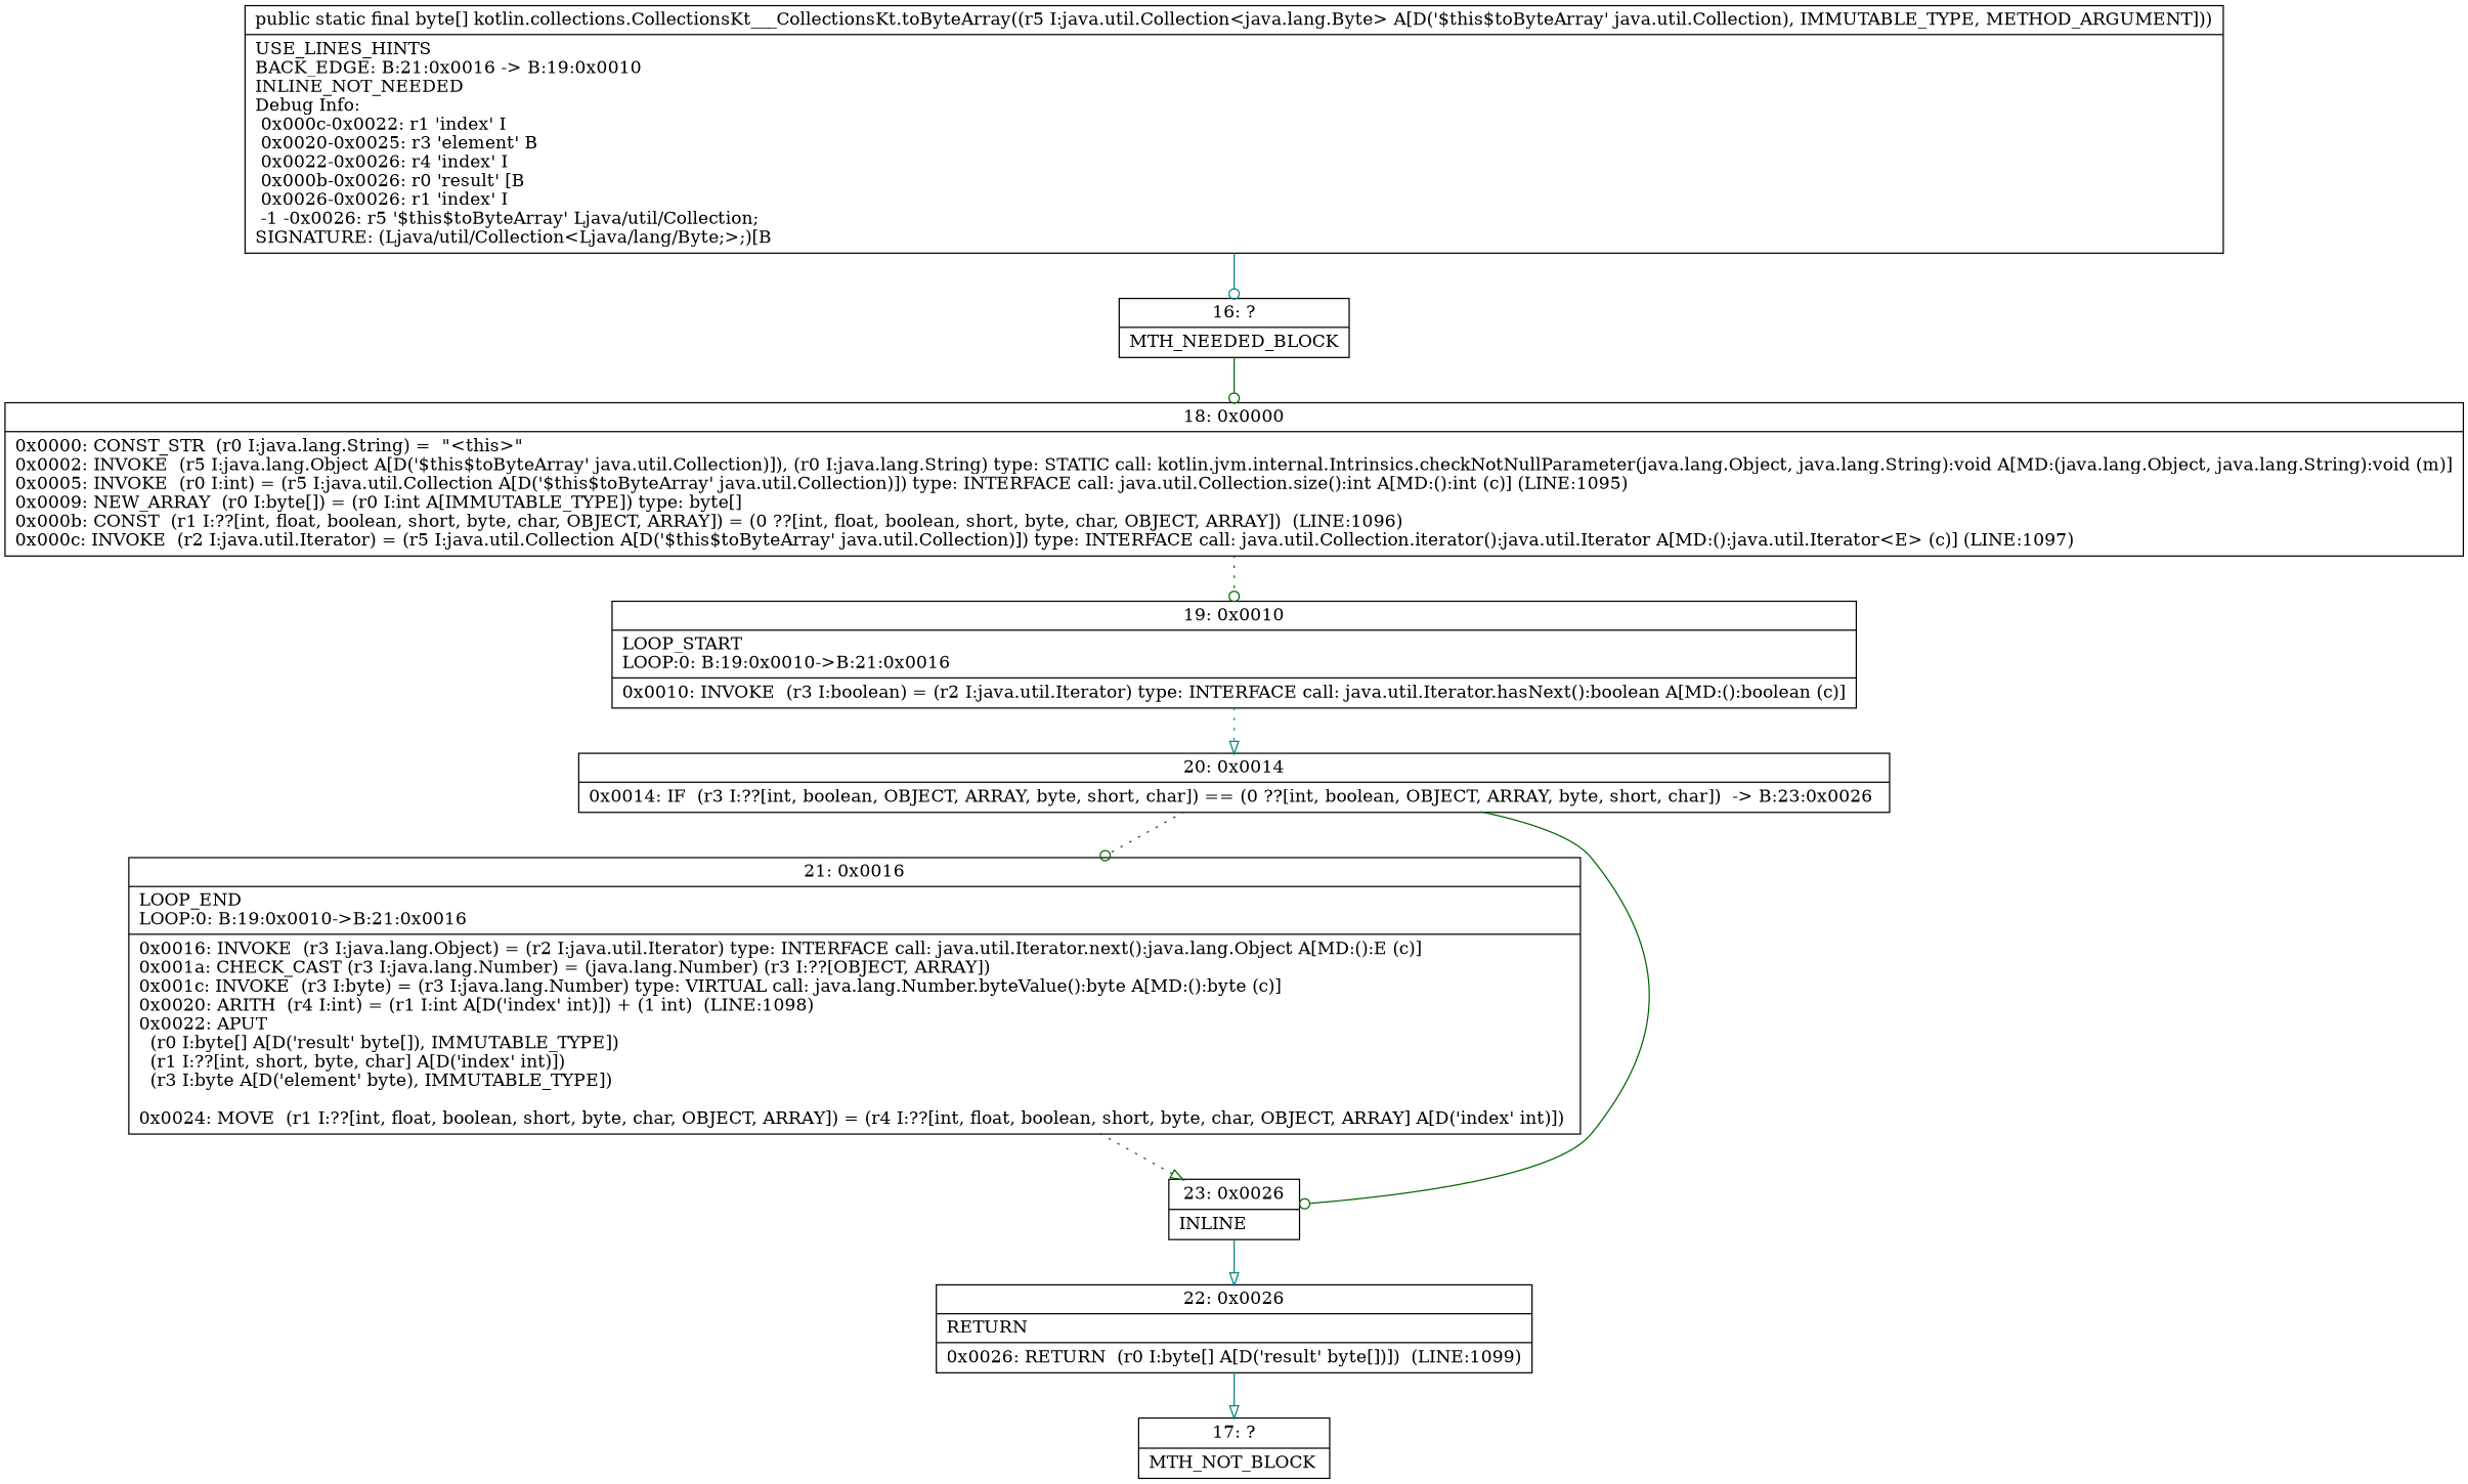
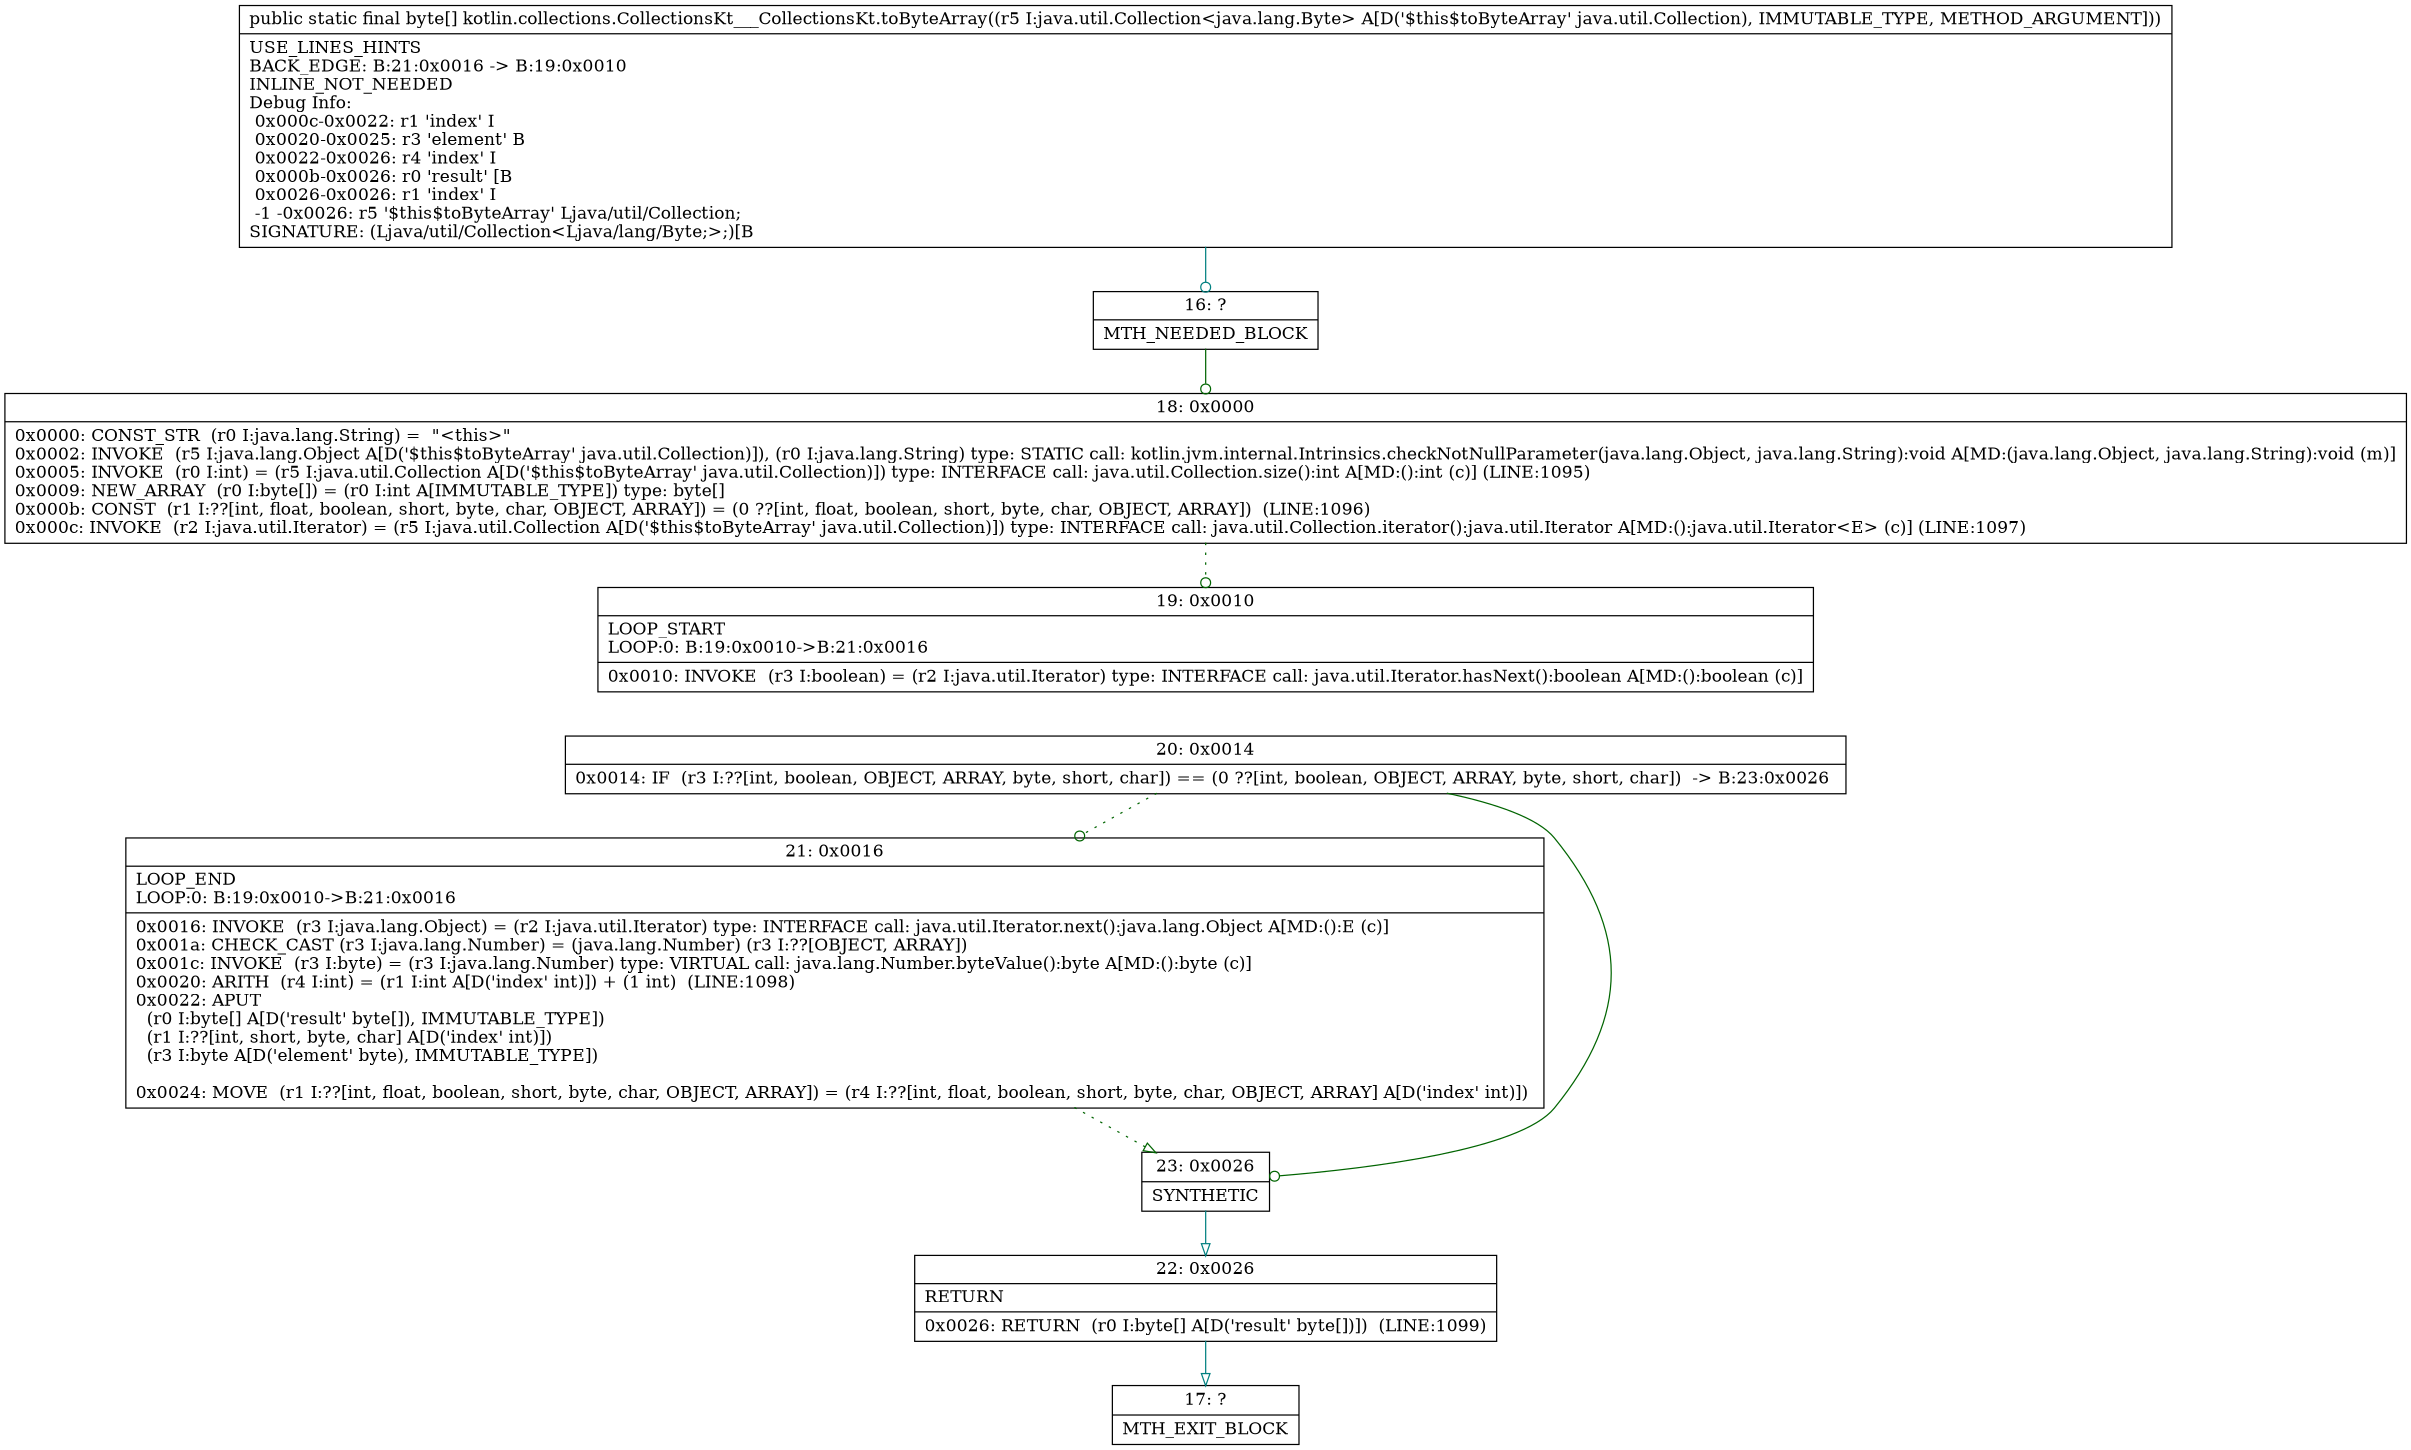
  digraph {
    node [shape=record]
    edge [arrowhead=odot color=darkgreen style=solid]
    n1 [label="{16\:\ ?|MTH_NEEDED_BLOCK\l}"]
    n2 [label="{18\:\ 0x0000|0x0000: CONST_STR  (r0 I:java.lang.String) =  \"\<this\>\" \l0x0002: INVOKE  (r5 I:java.lang.Object A[D('$this$toByteArray' java.util.Collection)]), (r0 I:java.lang.String) type: STATIC call: kotlin.jvm.internal.Intrinsics.checkNotNullParameter(java.lang.Object, java.lang.String):void A[MD:(java.lang.Object, java.lang.String):void (m)]\l0x0005: INVOKE  (r0 I:int) = (r5 I:java.util.Collection A[D('$this$toByteArray' java.util.Collection)]) type: INTERFACE call: java.util.Collection.size():int A[MD:():int (c)] (LINE:1095)\l0x0009: NEW_ARRAY  (r0 I:byte[]) = (r0 I:int A[IMMUTABLE_TYPE]) type: byte[] \l0x000b: CONST  (r1 I:??[int, float, boolean, short, byte, char, OBJECT, ARRAY]) = (0 ??[int, float, boolean, short, byte, char, OBJECT, ARRAY])  (LINE:1096)\l0x000c: INVOKE  (r2 I:java.util.Iterator) = (r5 I:java.util.Collection A[D('$this$toByteArray' java.util.Collection)]) type: INTERFACE call: java.util.Collection.iterator():java.util.Iterator A[MD:():java.util.Iterator\<E\> (c)] (LINE:1097)\l}"]
    n3 [label="{19\:\ 0x0010|LOOP_START\lLOOP:0: B:19:0x0010\-\>B:21:0x0016\l|0x0010: INVOKE  (r3 I:boolean) = (r2 I:java.util.Iterator) type: INTERFACE call: java.util.Iterator.hasNext():boolean A[MD:():boolean (c)]\l}"]
    n4 [label="{20\:\ 0x0014|0x0014: IF  (r3 I:??[int, boolean, OBJECT, ARRAY, byte, short, char]) == (0 ??[int, boolean, OBJECT, ARRAY, byte, short, char])  \-\> B:23:0x0026 \l}"]
    n5 [label="{21\:\ 0x0016|LOOP_END\lLOOP:0: B:19:0x0010\-\>B:21:0x0016\l|0x0016: INVOKE  (r3 I:java.lang.Object) = (r2 I:java.util.Iterator) type: INTERFACE call: java.util.Iterator.next():java.lang.Object A[MD:():E (c)]\l0x001a: CHECK_CAST (r3 I:java.lang.Number) = (java.lang.Number) (r3 I:??[OBJECT, ARRAY]) \l0x001c: INVOKE  (r3 I:byte) = (r3 I:java.lang.Number) type: VIRTUAL call: java.lang.Number.byteValue():byte A[MD:():byte (c)]\l0x0020: ARITH  (r4 I:int) = (r1 I:int A[D('index' int)]) + (1 int)  (LINE:1098)\l0x0022: APUT  \l  (r0 I:byte[] A[D('result' byte[]), IMMUTABLE_TYPE])\l  (r1 I:??[int, short, byte, char] A[D('index' int)])\l  (r3 I:byte A[D('element' byte), IMMUTABLE_TYPE])\l \l0x0024: MOVE  (r1 I:??[int, float, boolean, short, byte, char, OBJECT, ARRAY]) = (r4 I:??[int, float, boolean, short, byte, char, OBJECT, ARRAY] A[D('index' int)]) \l}"]
-   n6 [label="{23\:\ 0x0026|INLINE\l}"]
+   n6 [label="{23\:\ 0x0026|SYNTHETIC\l}"]
    n7 [label="{22\:\ 0x0026|RETURN\l|0x0026: RETURN  (r0 I:byte[] A[D('result' byte[])])  (LINE:1099)\l}"]
-   n8 [label="{17\:\ ?|MTH_NOT_BLOCK\l}"]
+   n8 [label="{17\:\ ?|MTH_EXIT_BLOCK\l}"]
    n9 [label="{public static final byte[] kotlin.collections.CollectionsKt___CollectionsKt.toByteArray((r5 I:java.util.Collection\<java.lang.Byte\> A[D('$this$toByteArray' java.util.Collection), IMMUTABLE_TYPE, METHOD_ARGUMENT]))  | USE_LINES_HINTS\lBACK_EDGE: B:21:0x0016 \-\> B:19:0x0010\lINLINE_NOT_NEEDED\lDebug Info:\l  0x000c\-0x0022: r1 'index' I\l  0x0020\-0x0025: r3 'element' B\l  0x0022\-0x0026: r4 'index' I\l  0x000b\-0x0026: r0 'result' [B\l  0x0026\-0x0026: r1 'index' I\l  \-1 \-0x0026: r5 '$this$toByteArray' Ljava\/util\/Collection;\lSIGNATURE: (Ljava\/util\/Collection\<Ljava\/lang\/Byte;\>;)[B\l}"]
    n1 -> n2
    n2 -> n3 [style=dotted]
-   n3 -> n4 [arrowhead=onormal color=teal style=dotted]
    n4 -> n5 [style=dotted]
    n4 -> n6
    n5 -> n6 [arrowhead=onormal style=dotted]
    n6 -> n7 [arrowhead=onormal color=teal]
    n7 -> n8 [arrowhead=onormal color=teal]
    n9 -> n1 [color=teal]
  }
